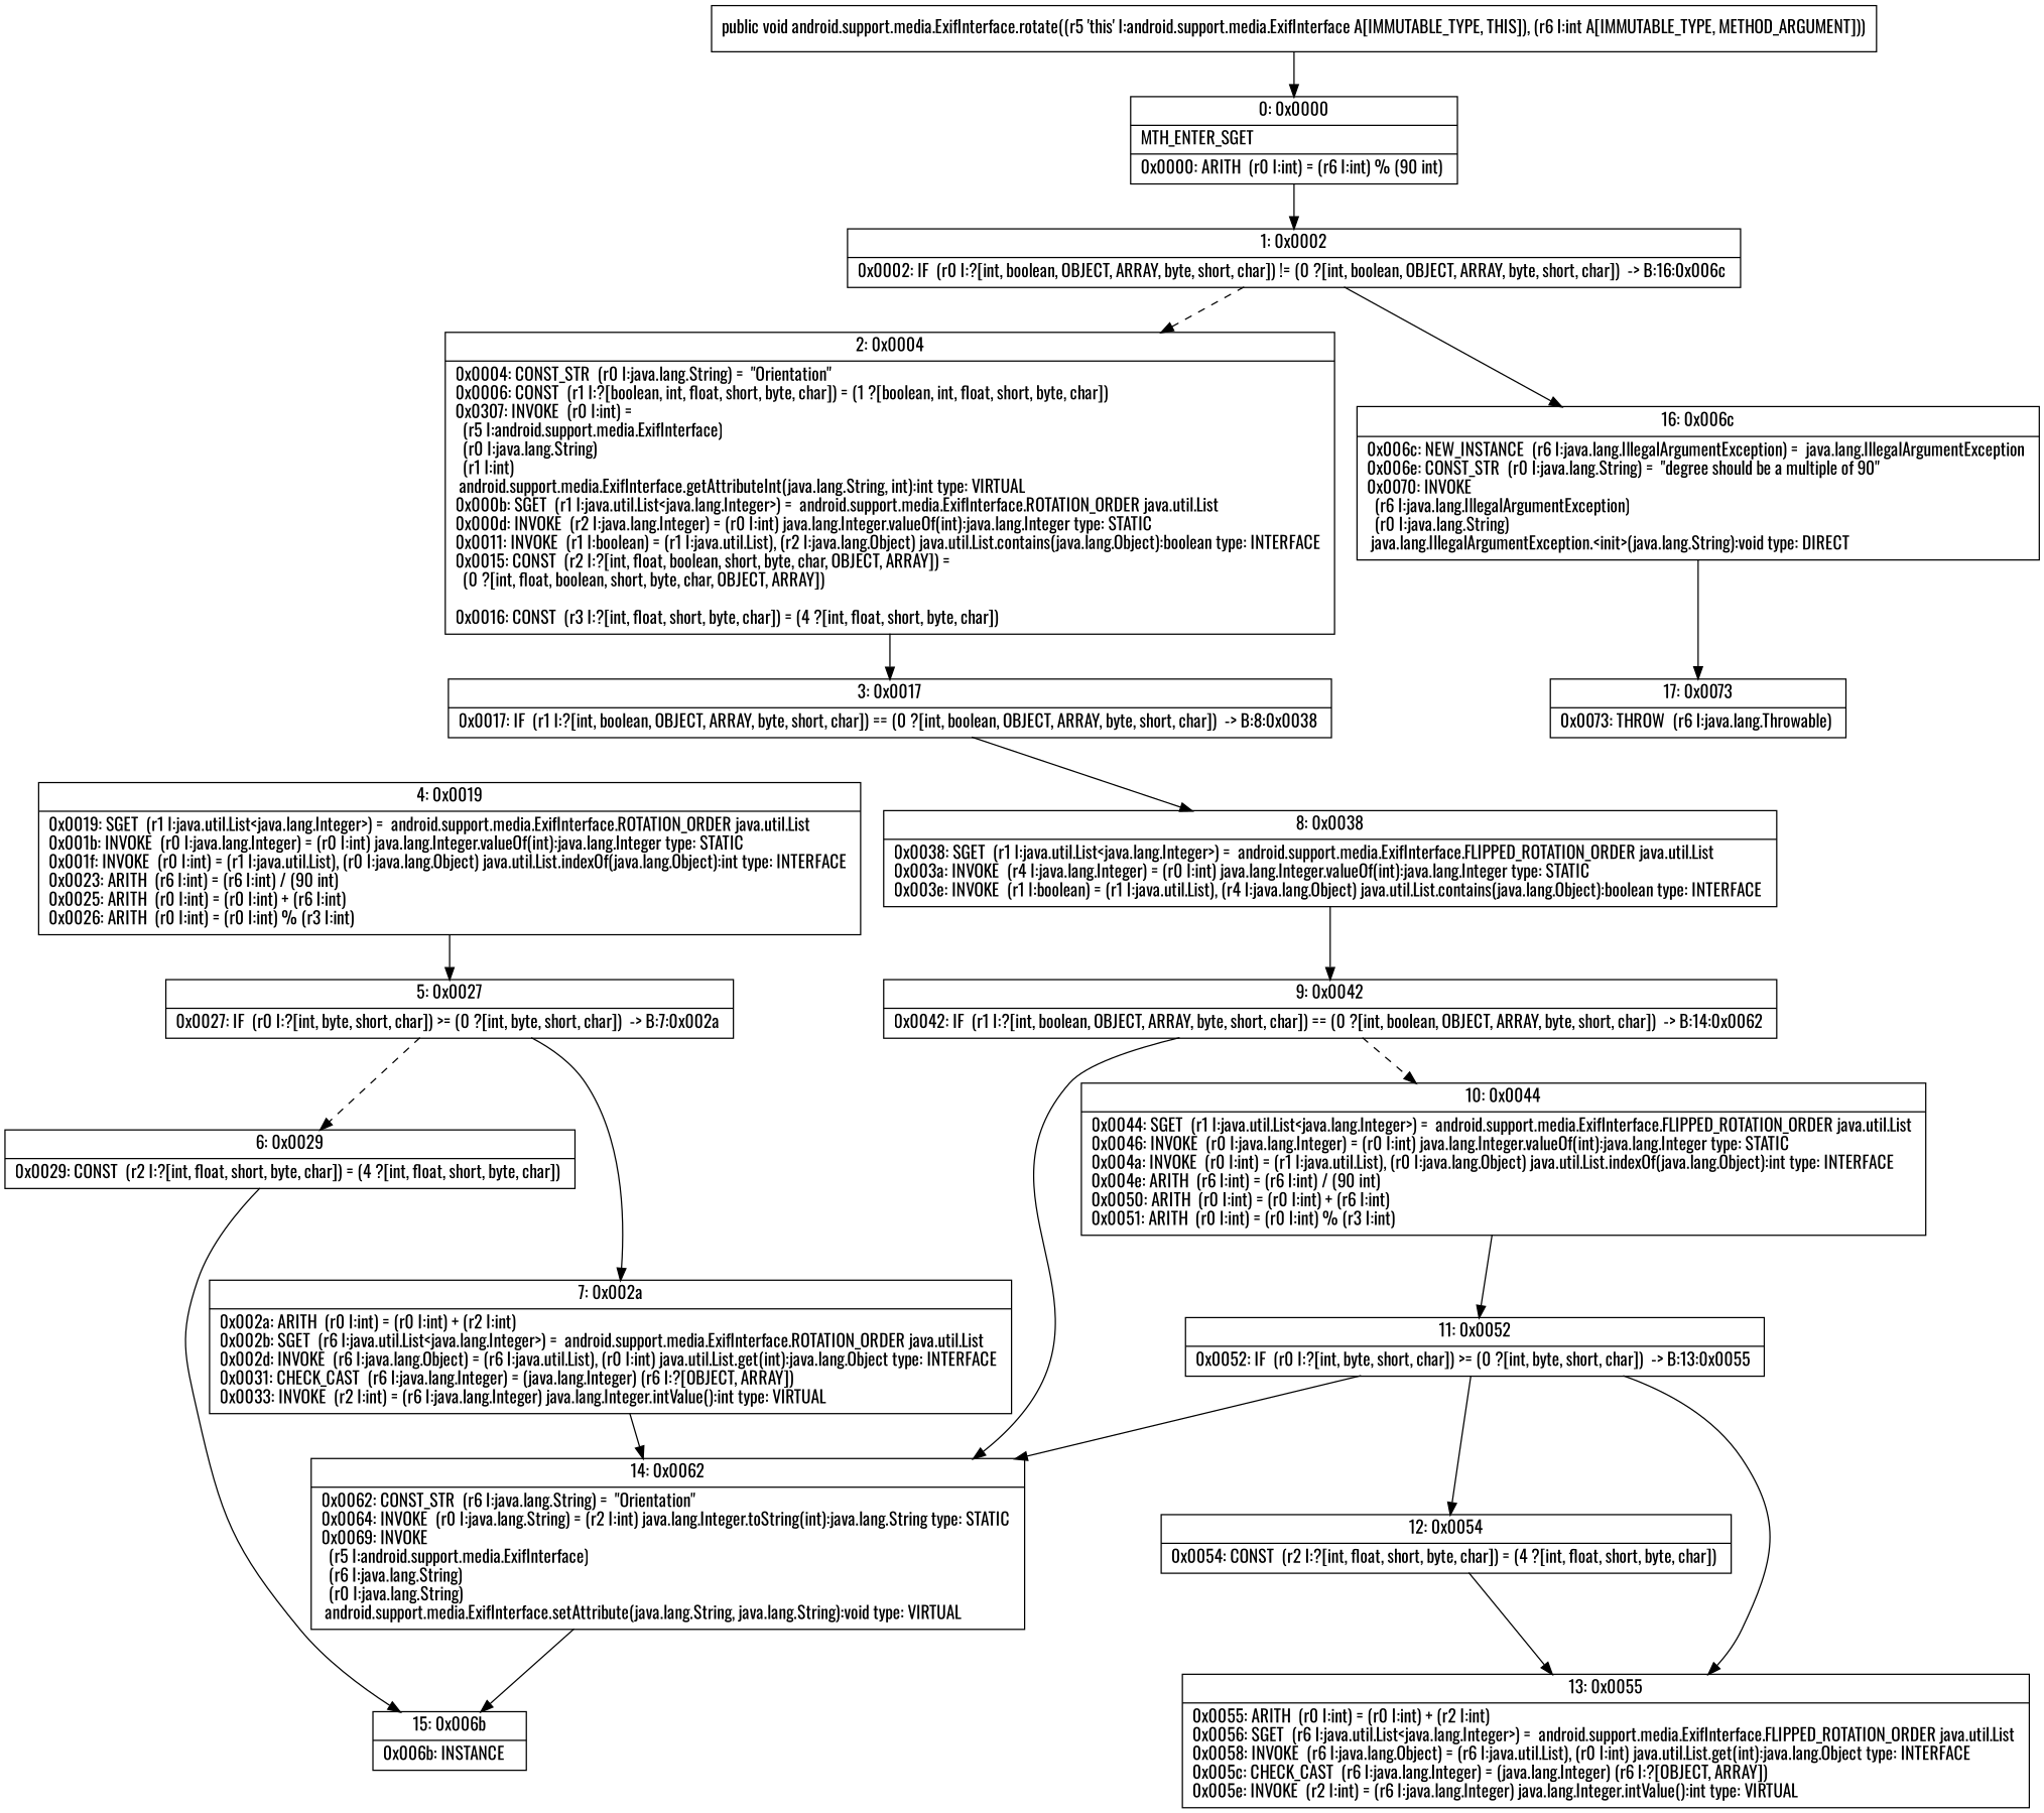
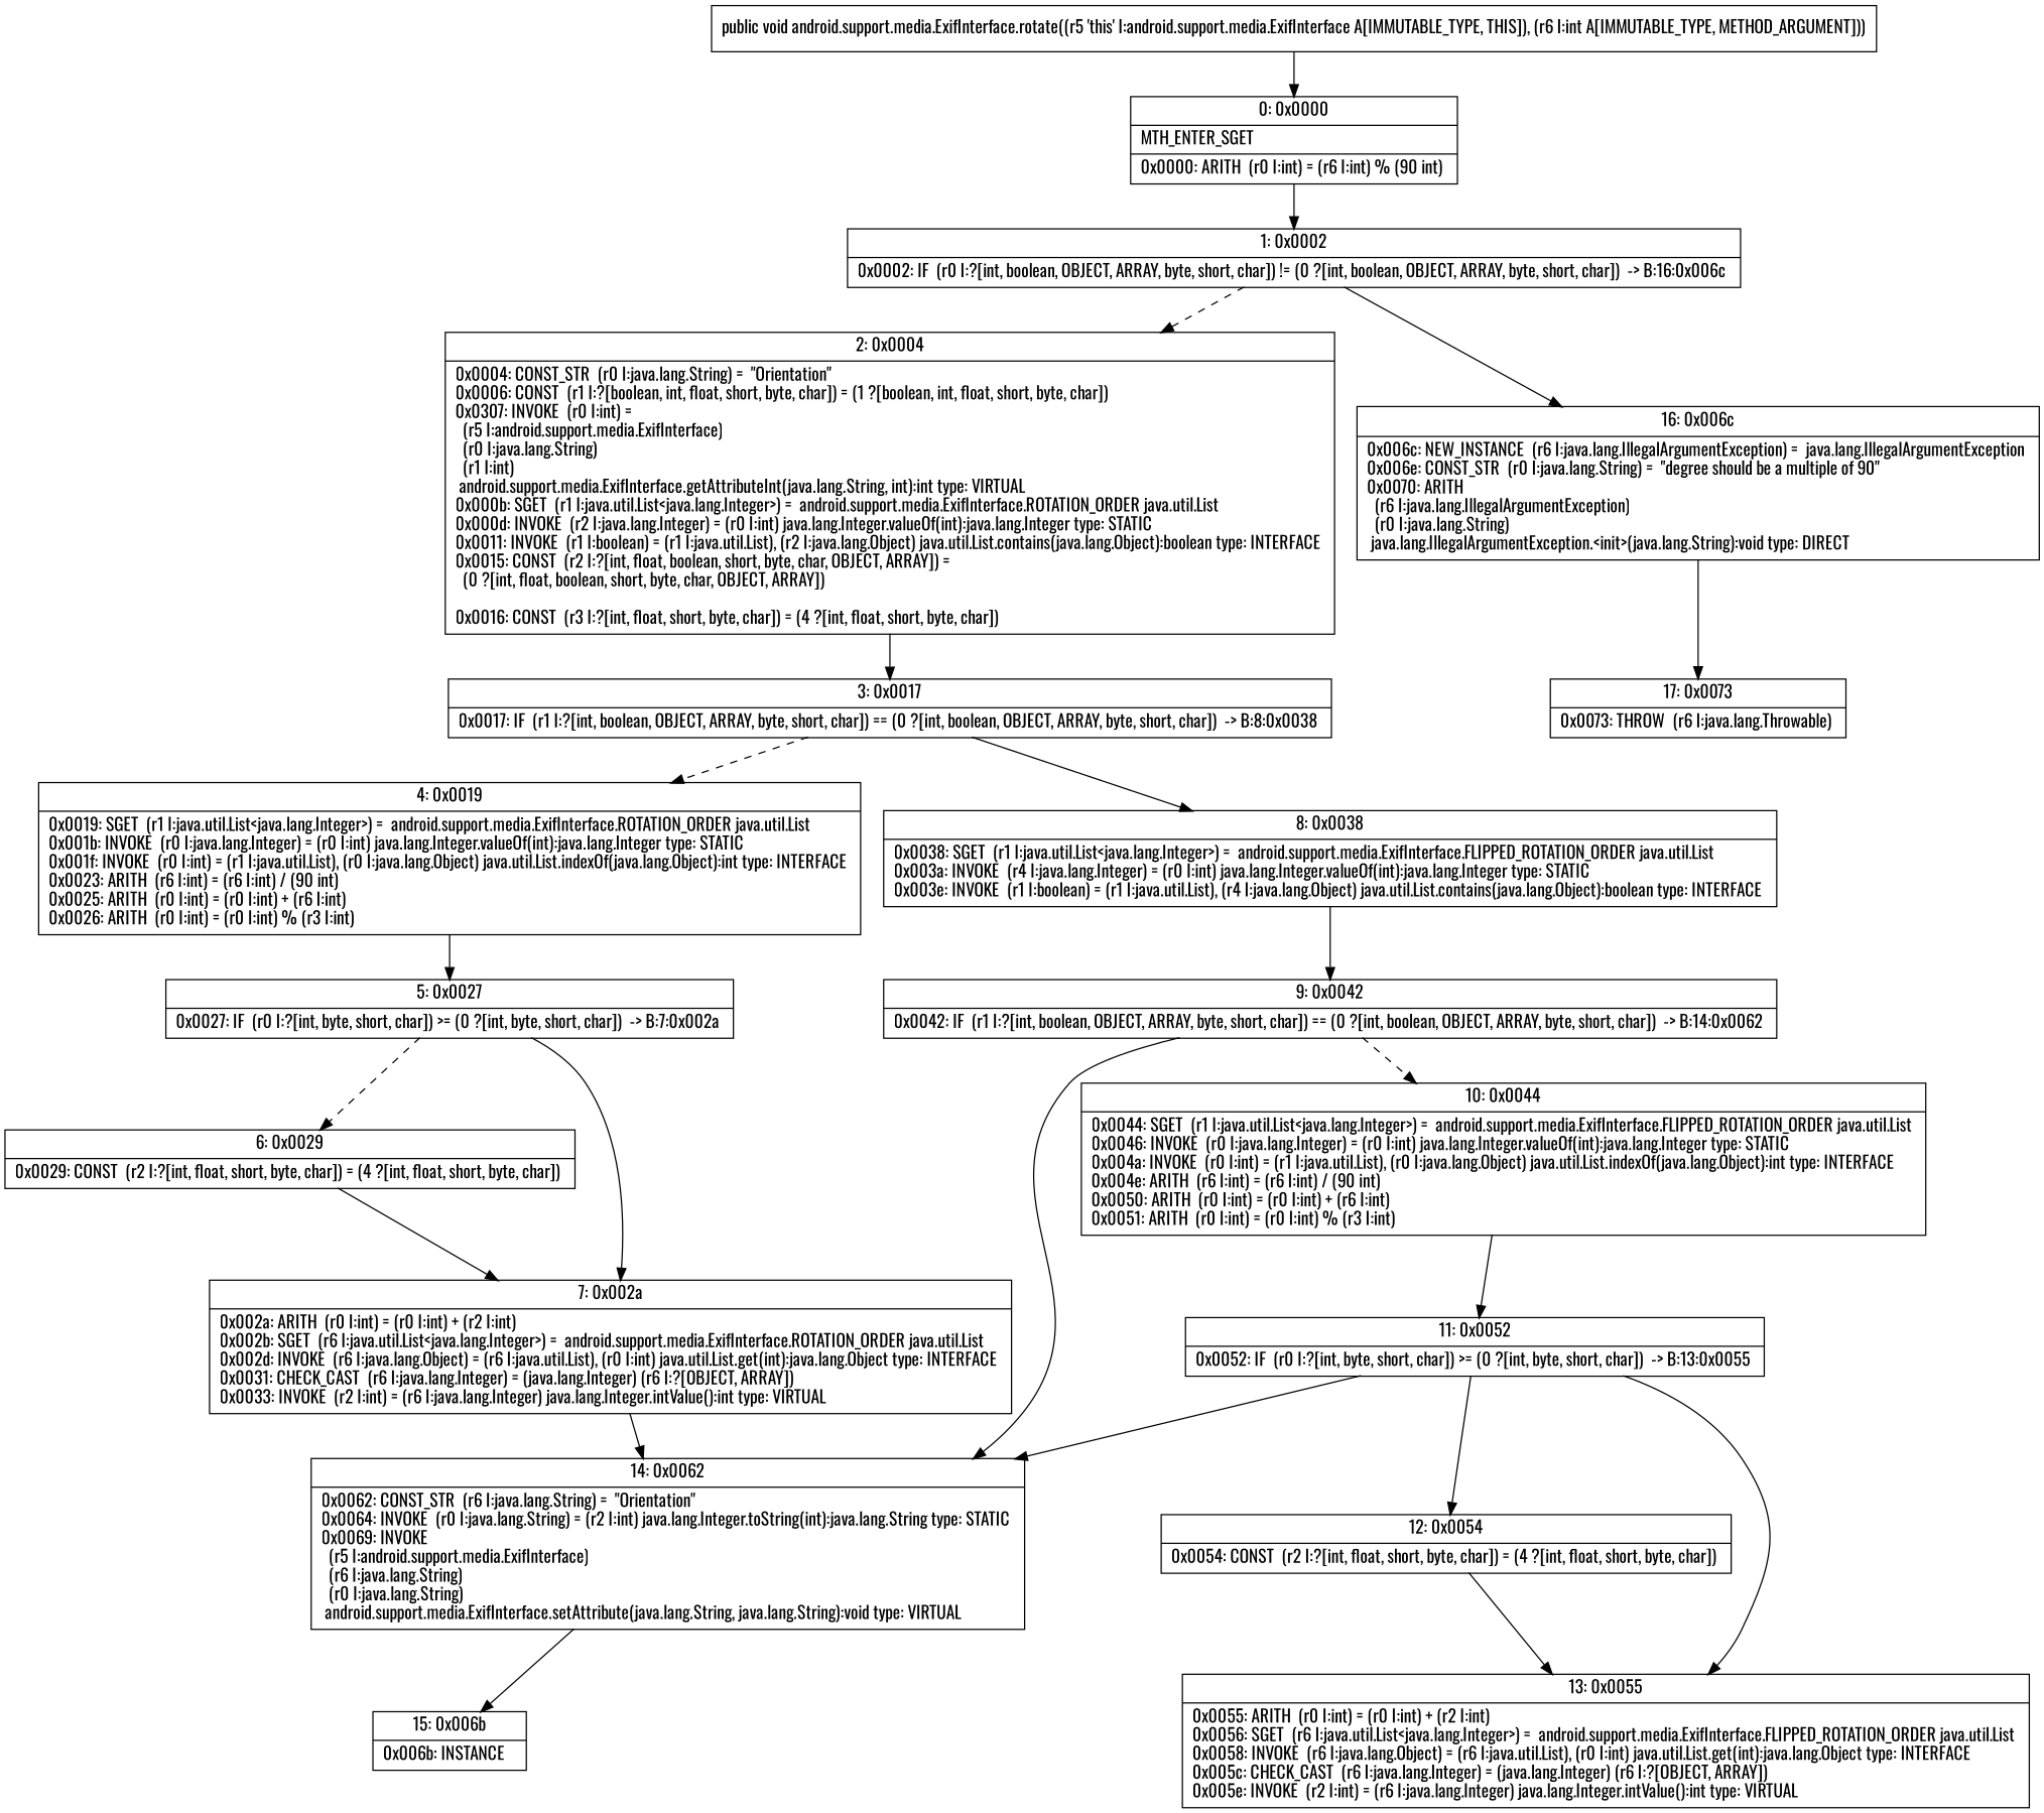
  digraph {
    fontname=Oswald
    node [fontname=Oswald shape=record]
    edge [fontname=Oswald]
    n1 [label="{0\:\ 0x0000|MTH_ENTER_SGET\l|0x0000: ARITH  (r0 I:int) = (r6 I:int) % (90 int) \l}"]
    n2 [label="{1\:\ 0x0002|0x0002: IF  (r0 I:?[int, boolean, OBJECT, ARRAY, byte, short, char]) != (0 ?[int, boolean, OBJECT, ARRAY, byte, short, char])  \-\> B:16:0x006c \l}"]
    n3 [label="{2\:\ 0x0004|0x0004: CONST_STR  (r0 I:java.lang.String) =  \"Orientation\" \l0x0006: CONST  (r1 I:?[boolean, int, float, short, byte, char]) = (1 ?[boolean, int, float, short, byte, char]) \l0x0307: INVOKE  (r0 I:int) = \l  (r5 I:android.support.media.ExifInterface)\l  (r0 I:java.lang.String)\l  (r1 I:int)\l android.support.media.ExifInterface.getAttributeInt(java.lang.String, int):int type: VIRTUAL \l0x000b: SGET  (r1 I:java.util.List\<java.lang.Integer\>) =  android.support.media.ExifInterface.ROTATION_ORDER java.util.List \l0x000d: INVOKE  (r2 I:java.lang.Integer) = (r0 I:int) java.lang.Integer.valueOf(int):java.lang.Integer type: STATIC \l0x0011: INVOKE  (r1 I:boolean) = (r1 I:java.util.List), (r2 I:java.lang.Object) java.util.List.contains(java.lang.Object):boolean type: INTERFACE \l0x0015: CONST  (r2 I:?[int, float, boolean, short, byte, char, OBJECT, ARRAY]) = \l  (0 ?[int, float, boolean, short, byte, char, OBJECT, ARRAY])\l \l0x0016: CONST  (r3 I:?[int, float, short, byte, char]) = (4 ?[int, float, short, byte, char]) \l}"]
-   n4 [label="{16\:\ 0x006c|0x006c: NEW_INSTANCE  (r6 I:java.lang.IllegalArgumentException) =  java.lang.IllegalArgumentException \l0x006e: CONST_STR  (r0 I:java.lang.String) =  \"degree should be a multiple of 90\" \l0x0070: INVOKE  \l  (r6 I:java.lang.IllegalArgumentException)\l  (r0 I:java.lang.String)\l java.lang.IllegalArgumentException.\<init\>(java.lang.String):void type: DIRECT \l}"]
+   n4 [label="{16\:\ 0x006c|0x006c: NEW_INSTANCE  (r6 I:java.lang.IllegalArgumentException) =  java.lang.IllegalArgumentException \l0x006e: CONST_STR  (r0 I:java.lang.String) =  \"degree should be a multiple of 90\" \l0x0070: ARITH  \l  (r6 I:java.lang.IllegalArgumentException)\l  (r0 I:java.lang.String)\l java.lang.IllegalArgumentException.\<init\>(java.lang.String):void type: DIRECT \l}"]
    n5 [label="{3\:\ 0x0017|0x0017: IF  (r1 I:?[int, boolean, OBJECT, ARRAY, byte, short, char]) == (0 ?[int, boolean, OBJECT, ARRAY, byte, short, char])  \-\> B:8:0x0038 \l}"]
    n6 [label="{17\:\ 0x0073|0x0073: THROW  (r6 I:java.lang.Throwable) \l}"]
    n7 [label="{4\:\ 0x0019|0x0019: SGET  (r1 I:java.util.List\<java.lang.Integer\>) =  android.support.media.ExifInterface.ROTATION_ORDER java.util.List \l0x001b: INVOKE  (r0 I:java.lang.Integer) = (r0 I:int) java.lang.Integer.valueOf(int):java.lang.Integer type: STATIC \l0x001f: INVOKE  (r0 I:int) = (r1 I:java.util.List), (r0 I:java.lang.Object) java.util.List.indexOf(java.lang.Object):int type: INTERFACE \l0x0023: ARITH  (r6 I:int) = (r6 I:int) \/ (90 int) \l0x0025: ARITH  (r0 I:int) = (r0 I:int) + (r6 I:int) \l0x0026: ARITH  (r0 I:int) = (r0 I:int) % (r3 I:int) \l}"]
    n8 [label="{8\:\ 0x0038|0x0038: SGET  (r1 I:java.util.List\<java.lang.Integer\>) =  android.support.media.ExifInterface.FLIPPED_ROTATION_ORDER java.util.List \l0x003a: INVOKE  (r4 I:java.lang.Integer) = (r0 I:int) java.lang.Integer.valueOf(int):java.lang.Integer type: STATIC \l0x003e: INVOKE  (r1 I:boolean) = (r1 I:java.util.List), (r4 I:java.lang.Object) java.util.List.contains(java.lang.Object):boolean type: INTERFACE \l}"]
    n9 [label="{5\:\ 0x0027|0x0027: IF  (r0 I:?[int, byte, short, char]) \>= (0 ?[int, byte, short, char])  \-\> B:7:0x002a \l}"]
    n10 [label="{9\:\ 0x0042|0x0042: IF  (r1 I:?[int, boolean, OBJECT, ARRAY, byte, short, char]) == (0 ?[int, boolean, OBJECT, ARRAY, byte, short, char])  \-\> B:14:0x0062 \l}"]
    n11 [label="{6\:\ 0x0029|0x0029: CONST  (r2 I:?[int, float, short, byte, char]) = (4 ?[int, float, short, byte, char]) \l}"]
    n12 [label="{7\:\ 0x002a|0x002a: ARITH  (r0 I:int) = (r0 I:int) + (r2 I:int) \l0x002b: SGET  (r6 I:java.util.List\<java.lang.Integer\>) =  android.support.media.ExifInterface.ROTATION_ORDER java.util.List \l0x002d: INVOKE  (r6 I:java.lang.Object) = (r6 I:java.util.List), (r0 I:int) java.util.List.get(int):java.lang.Object type: INTERFACE \l0x0031: CHECK_CAST  (r6 I:java.lang.Integer) = (java.lang.Integer) (r6 I:?[OBJECT, ARRAY]) \l0x0033: INVOKE  (r2 I:int) = (r6 I:java.lang.Integer) java.lang.Integer.intValue():int type: VIRTUAL \l}"]
    n13 [label="{14\:\ 0x0062|0x0062: CONST_STR  (r6 I:java.lang.String) =  \"Orientation\" \l0x0064: INVOKE  (r0 I:java.lang.String) = (r2 I:int) java.lang.Integer.toString(int):java.lang.String type: STATIC \l0x0069: INVOKE  \l  (r5 I:android.support.media.ExifInterface)\l  (r6 I:java.lang.String)\l  (r0 I:java.lang.String)\l android.support.media.ExifInterface.setAttribute(java.lang.String, java.lang.String):void type: VIRTUAL \l}"]
    n14 [label="{15\:\ 0x006b|0x006b: INSTANCE   \l}"]
    n15 [label="{10\:\ 0x0044|0x0044: SGET  (r1 I:java.util.List\<java.lang.Integer\>) =  android.support.media.ExifInterface.FLIPPED_ROTATION_ORDER java.util.List \l0x0046: INVOKE  (r0 I:java.lang.Integer) = (r0 I:int) java.lang.Integer.valueOf(int):java.lang.Integer type: STATIC \l0x004a: INVOKE  (r0 I:int) = (r1 I:java.util.List), (r0 I:java.lang.Object) java.util.List.indexOf(java.lang.Object):int type: INTERFACE \l0x004e: ARITH  (r6 I:int) = (r6 I:int) \/ (90 int) \l0x0050: ARITH  (r0 I:int) = (r0 I:int) + (r6 I:int) \l0x0051: ARITH  (r0 I:int) = (r0 I:int) % (r3 I:int) \l}"]
    n16 [label="{11\:\ 0x0052|0x0052: IF  (r0 I:?[int, byte, short, char]) \>= (0 ?[int, byte, short, char])  \-\> B:13:0x0055 \l}"]
    n17 [label="{12\:\ 0x0054|0x0054: CONST  (r2 I:?[int, float, short, byte, char]) = (4 ?[int, float, short, byte, char]) \l}"]
    n18 [label="{13\:\ 0x0055|0x0055: ARITH  (r0 I:int) = (r0 I:int) + (r2 I:int) \l0x0056: SGET  (r6 I:java.util.List\<java.lang.Integer\>) =  android.support.media.ExifInterface.FLIPPED_ROTATION_ORDER java.util.List \l0x0058: INVOKE  (r6 I:java.lang.Object) = (r6 I:java.util.List), (r0 I:int) java.util.List.get(int):java.lang.Object type: INTERFACE \l0x005c: CHECK_CAST  (r6 I:java.lang.Integer) = (java.lang.Integer) (r6 I:?[OBJECT, ARRAY]) \l0x005e: INVOKE  (r2 I:int) = (r6 I:java.lang.Integer) java.lang.Integer.intValue():int type: VIRTUAL \l}"]
    n19 [label="{public void android.support.media.ExifInterface.rotate((r5 'this' I:android.support.media.ExifInterface A[IMMUTABLE_TYPE, THIS]), (r6 I:int A[IMMUTABLE_TYPE, METHOD_ARGUMENT])) }"]
    n1 -> n2
    n2 -> n3 [style=dashed]
    n2 -> n4
    n3 -> n5
    n4 -> n6
+   n5 -> n7 [style=dashed]
    n5 -> n8
    n7 -> n9
    n8 -> n10
    n9 -> n11 [style=dashed]
    n9 -> n12
    n10 -> n13
    n10 -> n15 [style=dashed]
-   n11 -> n14
+   n11 -> n12
    n12 -> n13
    n13 -> n14
    n15 -> n16
    n16 -> n13
    n16 -> n17 [style=solid]
    n16 -> n18
    n17 -> n18
    n19 -> n1
  }
